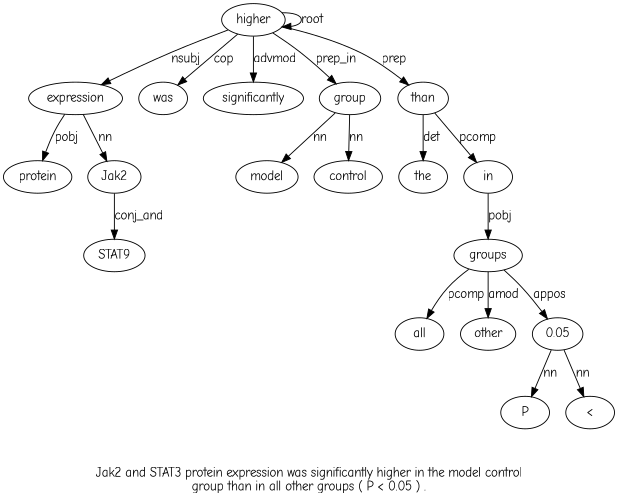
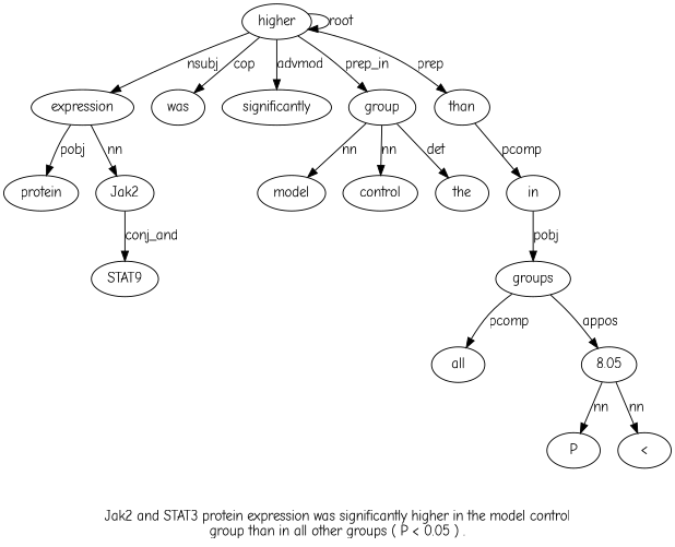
  digraph {
    fontname="Comic Neue"
    label="Jak2 and STAT3 protein expression was significantly higher in the model control\ngroup than in all other groups ( P < 0.05 ) ."
    node [fillcolor=white fontname="Comic Neue" style=filled]
    edge [fontname="Comic Neue"]
    n1 [label=expression]
    n2 [label=Jak2]
    n3 [label=protein]
    n4 [label=STAT9]
    n5 [label=higher]
    n6 [label=was]
    n7 [label=significantly]
    n8 [label=group]
    n9 [label=than]
    n10 [label=the]
    n11 [label=model]
    n12 [label=control]
    n13 [label=in]
    n14 [label=groups]
    n15 [label=all]
-   n16 [label=other]
-   n17 [label=0.05]
+   n17 [label=8.05]
    n18 [label=P]
    n19 [label="<"]
    n1 -> n2 [label=nn]
    n1 -> n3 [label=pobj]
    n2 -> n4 [label=conj_and]
    n5 -> n1 [label=nsubj]
    n5 -> n5 [label=root]
    n5 -> n6 [label=cop]
    n5 -> n7 [label=advmod]
    n5 -> n8 [label=prep_in]
    n5 -> n9 [label=prep]
-   n9 -> n10 [label=det]
+   n8 -> n10 [label=det]
    n8 -> n11 [label=nn]
    n8 -> n12 [label=nn]
    n9 -> n13 [label=pcomp]
    n13 -> n14 [label=pobj]
    n14 -> n15 [label=pcomp]
-   n14 -> n16 [label=amod]
    n14 -> n17 [label=appos]
    n17 -> n18 [label=nn]
    n17 -> n19 [label=nn]
  }
